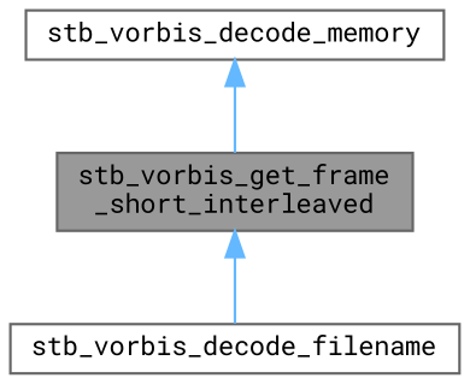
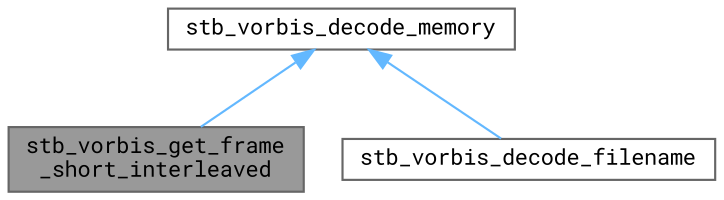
  digraph {
    fontname="Roboto Mono"
    rankdir=TB
    node [color=grey40 fillcolor=white fontname="Roboto Mono" fontsize=10 shape=box style=filled]
    edge [color=steelblue1 dir=back fontname="Roboto Mono" fontsize=10 labelfontname=Helvetica labelfontsize=10 style=solid]
    n1 [color=gray40 fillcolor=grey60 fontcolor=black height=0.2 label="stb_vorbis_get_frame\l_short_interleaved" width=0.4]
    n2 [height=0.2 label=stb_vorbis_decode_filename width=0.4]
    n3 [height=0.2 label=stb_vorbis_decode_memory width=0.4]
-   n1 -> n2
+   n3 -> n2
    n3 -> n1
  }
